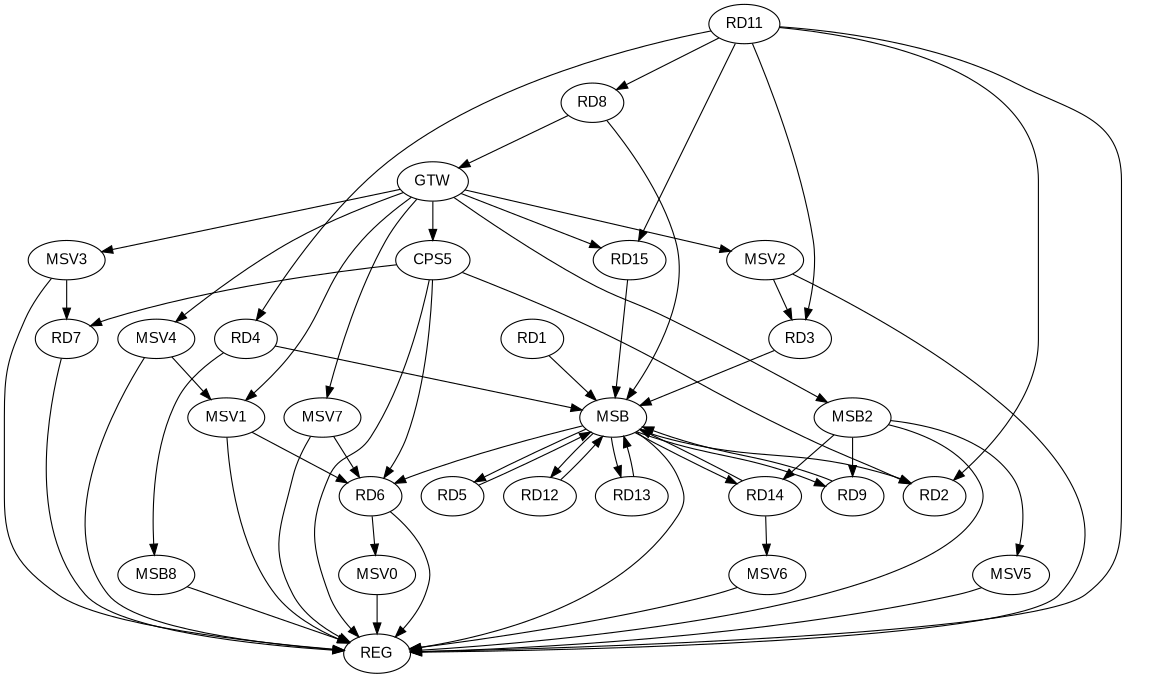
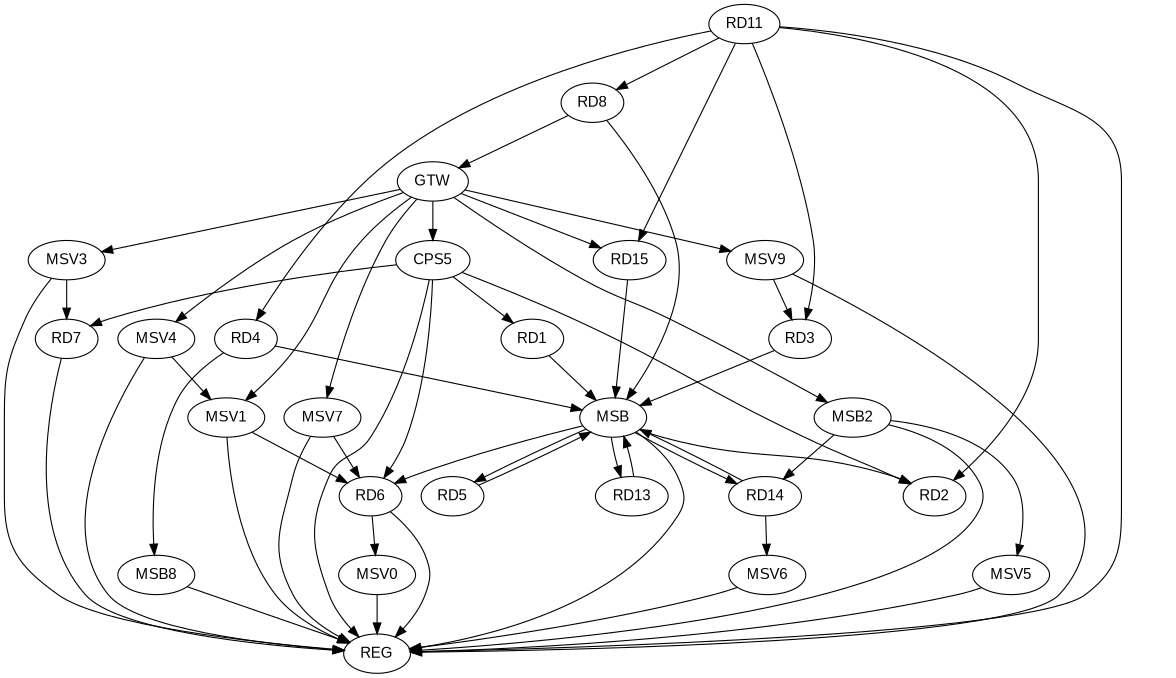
  strict digraph {
    fontname="Liberation Sans"
    node [fontname="Liberation Sans"]
    edge [fontname="Liberation Sans"]
    n1 [label=RD1]
    n2 [label=MSB]
    n3 [label=RD2]
    n4 [label=RD5]
    n5 [label=RD6]
    n6 [label=REG]
-   n7 [label=RD9]
-   n8 [label=RD12]
    n9 [label=RD13]
    n10 [label=RD14]
    n11 [label=RD3]
    n12 [label=RD4]
    n13 [label=MSB8]
    n14 [label=MSV0]
    n15 [label=RD7]
    n16 [label=RD8]
    n17 [label=GTW]
    n18 [label=RD11]
    n19 [label=RD15]
    n20 [label=MSV6]
    n21 [label=CPS5]
    n22 [label=MSB2]
    n23 [label=MSV5]
    n24 [label=MSV1]
    n25 [label=MSV3]
    n26 [label=MSV4]
    n27 [label=MSV7]
-   n28 [label=MSV2]
+   n28 [label=MSV9]
    n1 -> n2
    n2 -> n3
    n2 -> n4
    n2 -> n5
    n2 -> n6
-   n2 -> n7
-   n2 -> n8
    n2 -> n9
    n2 -> n10
    n4 -> n2
    n5 -> n6
    n5 -> n14
-   n7 -> n2
-   n8 -> n2
    n9 -> n2
    n10 -> n2
    n10 -> n20
    n11 -> n2
    n12 -> n2
    n12 -> n13
    n13 -> n6
    n14 -> n6
    n15 -> n6
    n16 -> n2
    n16 -> n17
    n17 -> n19
    n17 -> n21
    n17 -> n22
    n17 -> n24
    n17 -> n25
    n17 -> n26
    n17 -> n27
    n17 -> n28
    n18 -> n3
    n18 -> n6
    n18 -> n11
    n18 -> n12
    n18 -> n16
    n18 -> n19
    n19 -> n2
    n20 -> n6
+   n21 -> n1
    n21 -> n3
    n21 -> n5
    n21 -> n6
    n21 -> n15
    n22 -> n6
-   n22 -> n7
    n22 -> n10
    n22 -> n23
    n23 -> n6
    n24 -> n5
    n24 -> n6
    n25 -> n6
    n25 -> n15
    n26 -> n6
    n26 -> n24
    n27 -> n5
    n27 -> n6
    n28 -> n6
    n28 -> n11
  }
